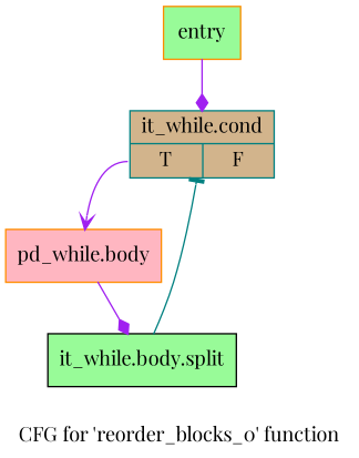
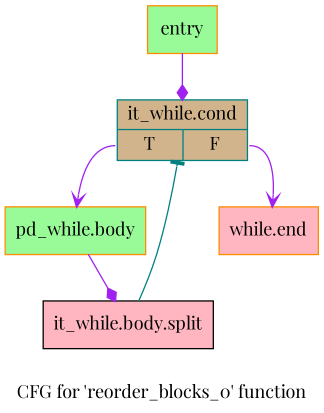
  digraph {
    fontname="Playfair Display"
    label="CFG for 'reorder_blocks_0' function"
    node [color=darkorange fillcolor=palegreen fontname="Playfair Display" shape=record style=filled]
    edge [arrowhead=diamond color=purple fontname="Playfair Display"]
    n1 [label="{entry}"]
    n2 [color=teal fillcolor=tan label="{it_while.cond|{<s0>T|<s1>F}}"]
-   n3 [fillcolor=lightpink label="{pd_while.body}"]
-   n5 [color=black label="{it_while.body.split}"]
+   n3 [label="{pd_while.body}"]
+   n4 [fillcolor=lightpink label="{while.end}"]
+   n5 [color=black fillcolor=lightpink label="{it_while.body.split}"]
    n1 -> n2
    n2 -> n3 [arrowhead=vee tailport=s0]
+   n2 -> n4 [arrowhead=vee tailport=s1]
    n3 -> n5
    n5 -> n2 [arrowhead=tee color=teal]
  }
